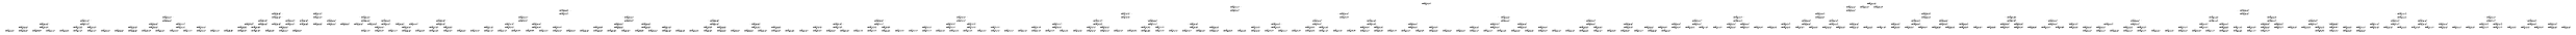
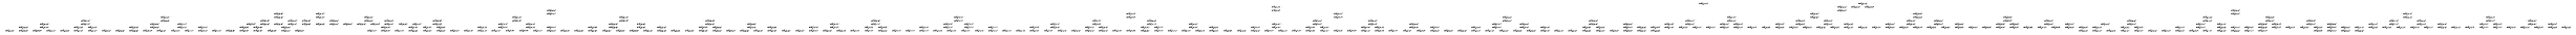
  digraph {
    n1 [label="Node{data=[5074, 5074]}"]
    n2 [label="Node{data=[2778, 2778]}"]
    n3 [label="Node{data=[7668, 7668]}"]
    n4 [label="Node{data=[2566, 2566]}"]
    n5 [label="Node{data=[2842, 2842]}"]
    n6 [label="Node{data=[5106, 5106]}"]
    n7 [label="Node{data=[8156, 8156]}"]
    n8 [label="Node{data=[2347, 2347]}"]
    n9 [label="Node{data=[2598, 2598]}"]
    n10 [label="Node{data=[2810, 2810]}"]
    n11 [label="Node{data=[4723, 4723]}"]
    n12 [label="Node{data=[2006, 2006]}"]
    n13 [label="Node{data=[2527, 2527]}"]
    n14 [label="Node{data=[2582, 2582]}"]
    n15 [label="Node{data=[2648, 2648]}"]
    n16 [label="Node{data=[1998, 1998]}"]
    n17 [label="Node{data=[2339, 2339]}"]
    n18 [label="Node{data=[2355, 2355]}"]
    n19 [label="Node{data=[2549, 2549]}"]
    n20 [label="Node{data=[1402, 1402]}"]
    n21 [label="Node{data=[2002, 2002]}"]
    n22 [label="Node{data=[2010, 2010]}"]
    n23 [label="Node{data=[2343, 2343]}"]
    n24 [label="Node{data=[1346, 1346]}"]
    n25 [label="Node{data=[1984, 1984]}"]
    n26 [label="Node{data=[2000, 2000]}"]
    n27 [label="Node{data=[2004, 2004]}"]
    n28 [label="Node{data=[1043, 1043]}"]
    n29 [label="Node{data=[1370, 1370]}"]
    n30 [label="Node{data=[1467, 1467]}"]
    n31 [label="Node{data=[1994, 1994]}"]
    n32 [label="Node{data=[1999, 1999]}"]
    n33 [label="Node{data=[2001, 2001]}"]
    n34 [label="Node{data=[2003, 2003]}"]
    n35 [label="Node{data=[2005, 2005]}"]
    n36 [label="Node{data=[2008, 2008]}"]
    n37 [label="Node{data=[2031, 2031]}"]
    n38 [label="Node{data=[2341, 2341]}"]
    n39 [label="Node{data=[2345, 2345]}"]
    n40 [label="Node{data=[2007, 2007]}"]
    n41 [label="Node{data=[2009, 2009]}"]
    n42 [label="Node{data=[2011, 2011]}"]
    n43 [label="Node{data=[2338, 2338]}"]
-   n44 [label="Node{data=[2340, 2340]}"]
    n45 [label="Node{data=[2342, 2342]}"]
    n46 [label="Node{data=[2344, 2344]}"]
    n47 [label="Node{data=[2346, 2346]}"]
    n48 [label="Node{data=[2351, 2351]}"]
    n49 [label="Node{data=[2523, 2523]}"]
    n50 [label="Node{data=[2531, 2531]}"]
    n51 [label="Node{data=[2562, 2562]}"]
    n52 [label="Node{data=[2349, 2349]}"]
    n53 [label="Node{data=[2353, 2353]}"]
    n54 [label="Node{data=[2486, 2486]}"]
    n55 [label="Node{data=[2525, 2525]}"]
    n56 [label="Node{data=[2348, 2348]}"]
    n57 [label="Node{data=[2350, 2350]}"]
    n58 [label="Node{data=[2352, 2352]}"]
    n59 [label="Node{data=[2354, 2354]}"]
    n60 [label="Node{data=[2356, 2356]}"]
    n61 [label="Node{data=[2521, 2521]}"]
    n62 [label="Node{data=[2524, 2524]}"]
    n63 [label="Node{data=[2526, 2526]}"]
    n64 [label="Node{data=[2529, 2529]}"]
    n65 [label="Node{data=[2533, 2533]}"]
    n66 [label="Node{data=[2560, 2560]}"]
    n67 [label="Node{data=[2564, 2564]}"]
    n68 [label="Node{data=[2528, 2528]}"]
    n69 [label="Node{data=[2530, 2530]}"]
    n70 [label="Node{data=[2532, 2532]}"]
    n71 [label="Node{data=[2534, 2534]}"]
    n72 [label="Node{data=[2559, 2559]}"]
    n73 [label="Node{data=[2561, 2561]}"]
    n74 [label="Node{data=[2563, 2563]}"]
    n75 [label="Node{data=[2565, 2565]}"]
    n76 [label="Node{data=[2590, 2590]}"]
    n77 [label="Node{data=[2640, 2640]}"]
    n78 [label="Node{data=[2656, 2656]}"]
    n79 [label="Node{data=[2574, 2574]}"]
    n80 [label="Node{data=[2570, 2570]}"]
    n81 [label="Node{data=[2578, 2578]}"]
    n82 [label="Node{data=[2586, 2586]}"]
    n83 [label="Node{data=[2594, 2594]}"]
    n84 [label="Node{data=[2568, 2568]}"]
    n85 [label="Node{data=[2572, 2572]}"]
    n86 [label="Node{data=[2576, 2576]}"]
    n87 [label="Node{data=[2580, 2580]}"]
    n88 [label="Node{data=[2567, 2567]}"]
    n89 [label="Node{data=[2569, 2569]}"]
    n90 [label="Node{data=[2571, 2571]}"]
    n91 [label="Node{data=[2573, 2573]}"]
    n92 [label="Node{data=[2575, 2575]}"]
    n93 [label="Node{data=[2577, 2577]}"]
    n94 [label="Node{data=[2579, 2579]}"]
    n95 [label="Node{data=[2581, 2581]}"]
    n96 [label="Node{data=[2588, 2588]}"]
    n97 [label="Node{data=[2592, 2592]}"]
    n98 [label="Node{data=[2596, 2596]}"]
    n99 [label="Node{data=[2584, 2584]}"]
    n100 [label="Node{data=[2583, 2583]}"]
    n101 [label="Node{data=[2585, 2585]}"]
    n102 [label="Node{data=[2587, 2587]}"]
    n103 [label="Node{data=[2589, 2589]}"]
    n104 [label="Node{data=[2591, 2591]}"]
    n105 [label="Node{data=[2593, 2593]}"]
    n106 [label="Node{data=[2595, 2595]}"]
    n107 [label="Node{data=[2597, 2597]}"]
    n108 [label="Node{data=[2636, 2636]}"]
    n109 [label="Node{data=[2644, 2644]}"]
    n110 [label="Node{data=[2652, 2652]}"]
    n111 [label="Node{data=[2774, 2774]}"]
    n112 [label="Node{data=[2600, 2600]}"]
    n113 [label="Node{data=[2638, 2638]}"]
    n114 [label="Node{data=[2642, 2642]}"]
    n115 [label="Node{data=[2646, 2646]}"]
    n116 [label="Node{data=[2599, 2599]}"]
    n117 [label="Node{data=[2617, 2617]}"]
    n118 [label="Node{data=[2637, 2637]}"]
    n119 [label="Node{data=[2639, 2639]}"]
    n120 [label="Node{data=[2641, 2641]}"]
    n121 [label="Node{data=[2643, 2643]}"]
    n122 [label="Node{data=[2645, 2645]}"]
    n123 [label="Node{data=[2647, 2647]}"]
    n124 [label="Node{data=[2650, 2650]}"]
    n125 [label="Node{data=[2654, 2654]}"]
    n126 [label="Node{data=[2757, 2757]}"]
    n127 [label="Node{data=[2776, 2776]}"]
    n128 [label="Node{data=[2649, 2649]}"]
    n129 [label="Node{data=[2651, 2651]}"]
    n130 [label="Node{data=[2653, 2653]}"]
    n131 [label="Node{data=[2655, 2655]}"]
    n132 [label="Node{data=[2715, 2715]}"]
    n133 [label="Node{data=[2773, 2773]}"]
    n134 [label="Node{data=[2775, 2775]}"]
    n135 [label="Node{data=[2777, 2777]}"]
    n136 [label="Node{data=[2794, 2794]}"]
    n137 [label="Node{data=[2826, 2826]}"]
    n138 [label="Node{data=[4705, 4705]}"]
    n139 [label="Node{data=[4739, 4739]}"]
    n140 [label="Node{data=[2786, 2786]}"]
    n141 [label="Node{data=[2802, 2802]}"]
    n142 [label="Node{data=[2818, 2818]}"]
    n143 [label="Node{data=[2834, 2834]}"]
    n144 [label="Node{data=[2782, 2782]}"]
    n145 [label="Node{data=[2790, 2790]}"]
    n146 [label="Node{data=[2798, 2798]}"]
    n147 [label="Node{data=[2806, 2806]}"]
    n148 [label="Node{data=[2780, 2780]}"]
    n149 [label="Node{data=[2784, 2784]}"]
    n150 [label="Node{data=[2788, 2788]}"]
    n151 [label="Node{data=[2792, 2792]}"]
    n152 [label="Node{data=[2779, 2779]}"]
    n153 [label="Node{data=[2781, 2781]}"]
    n154 [label="Node{data=[2783, 2783]}"]
    n155 [label="Node{data=[2785, 2785]}"]
    n156 [label="Node{data=[2787, 2787]}"]
    n157 [label="Node{data=[2789, 2789]}"]
    n158 [label="Node{data=[2791, 2791]}"]
    n159 [label="Node{data=[2793, 2793]}"]
    n160 [label="Node{data=[2796, 2796]}"]
    n161 [label="Node{data=[2800, 2800]}"]
    n162 [label="Node{data=[2804, 2804]}"]
    n163 [label="Node{data=[2808, 2808]}"]
    n164 [label="Node{data=[2795, 2795]}"]
    n165 [label="Node{data=[2797, 2797]}"]
    n166 [label="Node{data=[2799, 2799]}"]
    n167 [label="Node{data=[2801, 2801]}"]
    n168 [label="Node{data=[2803, 2803]}"]
    n169 [label="Node{data=[2805, 2805]}"]
    n170 [label="Node{data=[2807, 2807]}"]
    n171 [label="Node{data=[2809, 2809]}"]
    n172 [label="Node{data=[2814, 2814]}"]
    n173 [label="Node{data=[2822, 2822]}"]
    n174 [label="Node{data=[2830, 2830]}"]
    n175 [label="Node{data=[2838, 2838]}"]
    n176 [label="Node{data=[2812, 2812]}"]
    n177 [label="Node{data=[2816, 2816]}"]
    n178 [label="Node{data=[2820, 2820]}"]
    n179 [label="Node{data=[2824, 2824]}"]
    n180 [label="Node{data=[2811, 2811]}"]
    n181 [label="Node{data=[2813, 2813]}"]
    n182 [label="Node{data=[2815, 2815]}"]
    n183 [label="Node{data=[2817, 2817]}"]
    n184 [label="Node{data=[2819, 2819]}"]
    n185 [label="Node{data=[2821, 2821]}"]
    n186 [label="Node{data=[2823, 2823]}"]
    n187 [label="Node{data=[2825, 2825]}"]
    n188 [label="Node{data=[2828, 2828]}"]
    n189 [label="Node{data=[2832, 2832]}"]
    n190 [label="Node{data=[2836, 2836]}"]
    n191 [label="Node{data=[2840, 2840]}"]
    n192 [label="Node{data=[2827, 2827]}"]
    n193 [label="Node{data=[2829, 2829]}"]
    n194 [label="Node{data=[2831, 2831]}"]
    n195 [label="Node{data=[2833, 2833]}"]
    n196 [label="Node{data=[2835, 2835]}"]
    n197 [label="Node{data=[2837, 2837]}"]
    n198 [label="Node{data=[2839, 2839]}"]
-   n199 [label="Node{data=[2841, 2841]}"]
    n200 [label="Node{data=[4653, 4653]}"]
    n201 [label="Node{data=[4715, 4715]}"]
    n202 [label="Node{data=[4731, 4731]}"]
    n203 [label="Node{data=[5066, 5066]}"]
    n204 [label="Node{data=[2921, 2921]}"]
    n205 [label="Node{data=[4701, 4701]}"]
    n206 [label="Node{data=[4709, 4709]}"]
    n207 [label="Node{data=[4719, 4719]}"]
    n208 [label="Node{data=[2844, 2844]}"]
    n209 [label="Node{data=[4196, 4196]}"]
    n210 [label="Node{data=[4699, 4699]}"]
    n211 [label="Node{data=[4703, 4703]}"]
    n212 [label="Node{data=[2843, 2843]}"]
    n213 [label="Node{data=[2845, 2845]}"]
    n214 [label="Node{data=[3807, 3807]}"]
    n215 [label="Node{data=[4541, 4541]}"]
    n216 [label="Node{data=[4686, 4686]}"]
    n217 [label="Node{data=[4700, 4700]}"]
    n218 [label="Node{data=[4702, 4702]}"]
    n219 [label="Node{data=[4704, 4704]}"]
    n220 [label="Node{data=[4707, 4707]}"]
    n221 [label="Node{data=[4713, 4713]}"]
    n222 [label="Node{data=[4717, 4717]}"]
    n223 [label="Node{data=[4721, 4721]}"]
    n224 [label="Node{data=[4706, 4706]}"]
    n225 [label="Node{data=[4708, 4708]}"]
    n226 [label="Node{data=[4710, 4710]}"]
    n227 [label="Node{data=[4714, 4714]}"]
    n228 [label="Node{data=[4716, 4716]}"]
    n229 [label="Node{data=[4718, 4718]}"]
    n230 [label="Node{data=[4720, 4720]}"]
    n231 [label="Node{data=[4722, 4722]}"]
    n232 [label="Node{data=[4727, 4727]}"]
    n233 [label="Node{data=[4735, 4735]}"]
    n234 [label="Node{data=[4778, 4778]}"]
    n235 [label="Node{data=[5070, 5070]}"]
    n236 [label="Node{data=[4725, 4725]}"]
    n237 [label="Node{data=[4729, 4729]}"]
    n238 [label="Node{data=[4733, 4733]}"]
    n239 [label="Node{data=[4737, 4737]}"]
    n240 [label="Node{data=[4724, 4724]}"]
    n241 [label="Node{data=[4726, 4726]}"]
    n242 [label="Node{data=[4728, 4728]}"]
    n243 [label="Node{data=[4730, 4730]}"]
    n244 [label="Node{data=[4732, 4732]}"]
    n245 [label="Node{data=[4734, 4734]}"]
    n246 [label="Node{data=[4736, 4736]}"]
    n247 [label="Node{data=[4738, 4738]}"]
    n248 [label="Node{data=[4741, 4741]}"]
    n249 [label="Node{data=[4976, 4976]}"]
    n250 [label="Node{data=[5068, 5068]}"]
    n251 [label="Node{data=[5072, 5072]}"]
    n252 [label="Node{data=[4740, 4740]}"]
    n253 [label="Node{data=[4761, 4761]}"]
    n254 [label="Node{data=[4946, 4946]}"]
    n255 [label="Node{data=[5056, 5056]}"]
    n256 [label="Node{data=[5067, 5067]}"]
    n257 [label="Node{data=[5069, 5069]}"]
    n258 [label="Node{data=[5071, 5071]}"]
    n259 [label="Node{data=[5073, 5073]}"]
    n260 [label="Node{data=[5090, 5090]}"]
    n261 [label="Node{data=[5122, 5122]}"]
    n262 [label="Node{data=[7715, 7715]}"]
    n263 [label="Node{data=[8837, 8837]}"]
    n264 [label="Node{data=[5082, 5082]}"]
    n265 [label="Node{data=[5098, 5098]}"]
    n266 [label="Node{data=[5114, 5114]}"]
    n267 [label="Node{data=[5234, 5234]}"]
    n268 [label="Node{data=[5078, 5078]}"]
    n269 [label="Node{data=[5086, 5086]}"]
    n270 [label="Node{data=[5094, 5094]}"]
    n271 [label="Node{data=[5102, 5102]}"]
    n272 [label="Node{data=[5076, 5076]}"]
    n273 [label="Node{data=[5080, 5080]}"]
    n274 [label="Node{data=[5084, 5084]}"]
    n275 [label="Node{data=[5088, 5088]}"]
    n276 [label="Node{data=[5075, 5075]}"]
    n277 [label="Node{data=[5077, 5077]}"]
    n278 [label="Node{data=[5079, 5079]}"]
    n279 [label="Node{data=[5081, 5081]}"]
    n280 [label="Node{data=[5083, 5083]}"]
    n281 [label="Node{data=[5085, 5085]}"]
    n282 [label="Node{data=[5087, 5087]}"]
    n283 [label="Node{data=[5089, 5089]}"]
    n284 [label="Node{data=[5092, 5092]}"]
    n285 [label="Node{data=[5096, 5096]}"]
    n286 [label="Node{data=[5100, 5100]}"]
    n287 [label="Node{data=[5104, 5104]}"]
    n288 [label="Node{data=[5091, 5091]}"]
    n289 [label="Node{data=[5093, 5093]}"]
    n290 [label="Node{data=[5095, 5095]}"]
    n291 [label="Node{data=[5097, 5097]}"]
    n292 [label="Node{data=[5099, 5099]}"]
    n293 [label="Node{data=[5101, 5101]}"]
    n294 [label="Node{data=[5103, 5103]}"]
    n295 [label="Node{data=[5105, 5105]}"]
    n296 [label="Node{data=[5110, 5110]}"]
    n297 [label="Node{data=[5118, 5118]}"]
    n298 [label="Node{data=[5126, 5126]}"]
    n299 [label="Node{data=[7664, 7664]}"]
    n300 [label="Node{data=[5108, 5108]}"]
    n301 [label="Node{data=[5112, 5112]}"]
    n302 [label="Node{data=[5116, 5116]}"]
    n303 [label="Node{data=[5120, 5120]}"]
    n304 [label="Node{data=[5107, 5107]}"]
    n305 [label="Node{data=[5109, 5109]}"]
    n306 [label="Node{data=[5111, 5111]}"]
    n307 [label="Node{data=[5113, 5113]}"]
    n308 [label="Node{data=[5115, 5115]}"]
    n309 [label="Node{data=[5117, 5117]}"]
    n310 [label="Node{data=[5119, 5119]}"]
    n311 [label="Node{data=[5121, 5121]}"]
    n312 [label="Node{data=[5124, 5124]}"]
    n313 [label="Node{data=[5183, 5183]}"]
    n314 [label="Node{data=[7616, 7616]}"]
    n315 [label="Node{data=[7666, 7666]}"]
    n316 [label="Node{data=[5123, 5123]}"]
    n317 [label="Node{data=[5125, 5125]}"]
    n318 [label="Node{data=[5182, 5182]}"]
    n319 [label="Node{data=[5184, 5184]}"]
    n320 [label="Node{data=[5488, 5488]}"]
    n321 [label="Node{data=[7663, 7663]}"]
    n322 [label="Node{data=[7665, 7665]}"]
    n323 [label="Node{data=[7667, 7667]}"]
    n324 [label="Node{data=[7676, 7676]}"]
    n325 [label="Node{data=[8148, 8148]}"]
    n326 [label="Node{data=[8768, 8768]}"]
    n327 [label="Node{data=[8845, 8845]}"]
    n328 [label="Node{data=[7672, 7672]}"]
    n329 [label="Node{data=[7680, 7680]}"]
    n330 [label="Node{data=[8144, 8144]}"]
    n331 [label="Node{data=[8152, 8152]}"]
    n332 [label="Node{data=[7670, 7670]}"]
    n333 [label="Node{data=[7674, 7674]}"]
    n334 [label="Node{data=[7678, 7678]}"]
    n335 [label="Node{data=[7682, 7682]}"]
    n336 [label="Node{data=[7669, 7669]}"]
    n337 [label="Node{data=[7671, 7671]}"]
    n338 [label="Node{data=[7673, 7673]}"]
    n339 [label="Node{data=[7675, 7675]}"]
    n340 [label="Node{data=[7677, 7677]}"]
    n341 [label="Node{data=[7679, 7679]}"]
    n342 [label="Node{data=[7681, 7681]}"]
    n343 [label="Node{data=[7683, 7683]}"]
    n344 [label="Node{data=[8142, 8142]}"]
    n345 [label="Node{data=[8146, 8146]}"]
    n346 [label="Node{data=[8150, 8150]}"]
    n347 [label="Node{data=[8154, 8154]}"]
    n348 [label="Node{data=[8141, 8141]}"]
    n349 [label="Node{data=[8143, 8143]}"]
    n350 [label="Node{data=[8145, 8145]}"]
    n351 [label="Node{data=[8147, 8147]}"]
    n352 [label="Node{data=[8149, 8149]}"]
    n353 [label="Node{data=[8151, 8151]}"]
    n354 [label="Node{data=[8153, 8153]}"]
    n355 [label="Node{data=[8155, 8155]}"]
    n356 [label="Node{data=[8388, 8388]}"]
    n357 [label="Node{data=[8776, 8776]}"]
    n358 [label="Node{data=[8841, 8841]}"]
    n359 [label="Node{data=[8849, 8849]}"]
    n360 [label="Node{data=[8160, 8160]}"]
    n361 [label="Node{data=[8764, 8764]}"]
    n362 [label="Node{data=[8772, 8772]}"]
    n363 [label="Node{data=[8780, 8780]}"]
    n364 [label="Node{data=[8162, 8162]}"]
    n365 [label="Node{data=[8161, 8161]}"]
    n366 [label="Node{data=[8434, 8434]}"]
    n367 [label="Node{data=[8766, 8766]}"]
    n368 [label="Node{data=[8158, 8158]}"]
    n369 [label="Node{data=[8157, 8157]}"]
    n370 [label="Node{data=[8159, 8159]}"]
    n371 [label="Node{data=[8216, 8216]}"]
    n372 [label="Node{data=[8407, 8407]}"]
    n373 [label="Node{data=[8462, 8462]}"]
    n374 [label="Node{data=[8765, 8765]}"]
    n375 [label="Node{data=[8767, 8767]}"]
    n376 [label="Node{data=[8770, 8770]}"]
    n377 [label="Node{data=[8774, 8774]}"]
    n378 [label="Node{data=[8778, 8778]}"]
    n379 [label="Node{data=[8835, 8835]}"]
    n380 [label="Node{data=[8769, 8769]}"]
    n381 [label="Node{data=[8771, 8771]}"]
    n382 [label="Node{data=[8773, 8773]}"]
    n383 [label="Node{data=[8775, 8775]}"]
    n384 [label="Node{data=[8777, 8777]}"]
    n385 [label="Node{data=[8779, 8779]}"]
    n386 [label="Node{data=[8834, 8834]}"]
    n387 [label="Node{data=[8836, 8836]}"]
    n388 [label="Node{data=[8839, 8839]}"]
    n389 [label="Node{data=[8843, 8843]}"]
    n390 [label="Node{data=[8847, 8847]}"]
    n391 [label="Node{data=[8935, 8935]}"]
    n392 [label="Node{data=[8838, 8838]}"]
    n393 [label="Node{data=[8840, 8840]}"]
    n394 [label="Node{data=[8842, 8842]}"]
    n395 [label="Node{data=[8844, 8844]}"]
    n396 [label="Node{data=[8846, 8846]}"]
    n397 [label="Node{data=[8848, 8848]}"]
    n398 [label="Node{data=[8851, 8851]}"]
    n399 [label="Node{data=[9091, 9091]}"]
    n400 [label="Node{data=[8850, 8850]}"]
    n401 [label="Node{data=[8852, 8852]}"]
    n402 [label="Node{data=[8998, 8998]}"]
    n403 [label="Node{data=[9116, 9116]}"]
    n1 -> n2
    n1 -> n3
    n2 -> n4
    n2 -> n5
    n3 -> n6
    n3 -> n7
    n4 -> n8
    n4 -> n9
    n5 -> n10
    n5 -> n11
    n6 -> n260
    n6 -> n261
    n7 -> n262
    n7 -> n263
    n8 -> n12
    n8 -> n13
    n9 -> n14
    n9 -> n15
    n10 -> n136
    n10 -> n137
    n11 -> n138
    n11 -> n139
    n12 -> n16
    n12 -> n17
    n13 -> n18
    n13 -> n19
    n14 -> n76
    n15 -> n77
    n15 -> n78
    n16 -> n20
    n16 -> n21
    n17 -> n22
    n17 -> n23
    n18 -> n48
    n18 -> n49
    n19 -> n50
    n19 -> n51
    n20 -> n24
    n20 -> n25
    n21 -> n26
    n21 -> n27
    n22 -> n36
    n22 -> n37
    n23 -> n38
    n23 -> n39
    n24 -> n28
    n24 -> n29
    n25 -> n30
    n25 -> n31
    n26 -> n32
    n26 -> n33
    n27 -> n34
    n27 -> n35
    n36 -> n40
    n36 -> n41
    n37 -> n42
    n37 -> n43
-   n38 -> n44
    n38 -> n45
    n39 -> n46
    n39 -> n47
    n48 -> n52
    n48 -> n53
    n49 -> n54
    n49 -> n55
    n50 -> n64
    n50 -> n65
    n51 -> n66
    n51 -> n67
    n52 -> n56
    n52 -> n57
    n53 -> n58
    n53 -> n59
    n54 -> n60
    n54 -> n61
    n55 -> n62
    n55 -> n63
    n64 -> n68
    n64 -> n69
    n65 -> n70
    n65 -> n71
    n66 -> n72
    n66 -> n73
    n67 -> n74
    n67 -> n75
    n76 -> n82
    n76 -> n83
    n77 -> n108
    n77 -> n109
    n78 -> n110
    n78 -> n111
    n79 -> n14
    n79 -> n80
    n79 -> n81
    n80 -> n84
    n80 -> n85
    n81 -> n86
    n81 -> n87
    n82 -> n96
    n83 -> n97
    n83 -> n98
    n84 -> n88
    n84 -> n89
    n85 -> n90
    n85 -> n91
    n86 -> n92
    n86 -> n93
    n87 -> n94
    n87 -> n95
    n96 -> n102
    n96 -> n103
    n97 -> n104
    n97 -> n105
    n98 -> n106
    n98 -> n107
    n99 -> n82
    n99 -> n100
    n99 -> n101
    n108 -> n112
    n108 -> n113
    n109 -> n114
    n109 -> n115
    n110 -> n124
    n110 -> n125
    n111 -> n126
    n111 -> n127
    n112 -> n116
    n112 -> n117
    n113 -> n118
    n113 -> n119
    n114 -> n120
    n114 -> n121
    n115 -> n122
    n115 -> n123
    n124 -> n128
    n124 -> n129
    n125 -> n130
    n125 -> n131
    n126 -> n132
    n126 -> n133
    n127 -> n134
    n127 -> n135
    n136 -> n140
    n136 -> n141
    n137 -> n142
    n137 -> n143
    n138 -> n200
    n138 -> n201
    n139 -> n202
    n139 -> n203
    n140 -> n144
    n140 -> n145
    n141 -> n146
    n141 -> n147
    n142 -> n172
    n142 -> n173
    n143 -> n174
    n143 -> n175
    n144 -> n148
    n144 -> n149
    n145 -> n150
    n145 -> n151
    n146 -> n160
    n146 -> n161
    n147 -> n162
    n147 -> n163
    n148 -> n152
    n148 -> n153
    n149 -> n154
    n149 -> n155
    n150 -> n156
    n150 -> n157
    n151 -> n158
    n151 -> n159
    n160 -> n164
    n160 -> n165
    n161 -> n166
    n161 -> n167
    n162 -> n168
    n162 -> n169
    n163 -> n170
    n163 -> n171
    n172 -> n176
    n172 -> n177
    n173 -> n178
    n173 -> n179
    n174 -> n188
    n174 -> n189
    n175 -> n190
    n175 -> n191
    n176 -> n180
    n176 -> n181
    n177 -> n182
    n177 -> n183
    n178 -> n184
    n178 -> n185
    n179 -> n186
    n179 -> n187
    n188 -> n192
    n188 -> n193
    n189 -> n194
    n189 -> n195
    n190 -> n196
    n190 -> n197
    n191 -> n198
-   n191 -> n199
    n200 -> n204
    n200 -> n205
    n201 -> n206
    n201 -> n207
    n202 -> n232
    n202 -> n233
    n203 -> n234
    n203 -> n235
    n204 -> n208
    n204 -> n209
    n205 -> n210
    n205 -> n211
    n206 -> n220
    n206 -> n221
    n207 -> n222
    n207 -> n223
    n208 -> n212
    n208 -> n213
    n209 -> n214
    n209 -> n215
    n210 -> n216
    n210 -> n217
    n211 -> n218
    n211 -> n219
    n220 -> n224
    n220 -> n225
    n221 -> n226
    n221 -> n227
    n222 -> n228
    n222 -> n229
    n223 -> n230
    n223 -> n231
    n232 -> n236
    n232 -> n237
    n233 -> n238
    n233 -> n239
    n234 -> n248
    n234 -> n249
    n235 -> n250
    n235 -> n251
    n236 -> n240
    n236 -> n241
    n237 -> n242
    n237 -> n243
    n238 -> n244
    n238 -> n245
    n239 -> n246
    n239 -> n247
    n248 -> n252
    n248 -> n253
    n249 -> n254
    n249 -> n255
    n250 -> n256
    n250 -> n257
    n251 -> n258
    n251 -> n259
    n260 -> n264
    n260 -> n265
    n261 -> n266
    n261 -> n267
    n262 -> n324
    n262 -> n325
    n263 -> n326
    n263 -> n327
    n264 -> n268
    n264 -> n269
    n265 -> n270
    n265 -> n271
    n266 -> n296
    n266 -> n297
    n267 -> n298
    n267 -> n299
    n268 -> n272
    n268 -> n273
    n269 -> n274
    n269 -> n275
    n270 -> n284
    n270 -> n285
    n271 -> n286
    n271 -> n287
    n272 -> n276
    n272 -> n277
    n273 -> n278
    n273 -> n279
    n274 -> n280
    n274 -> n281
    n275 -> n282
    n275 -> n283
    n284 -> n288
    n284 -> n289
    n285 -> n290
    n285 -> n291
    n286 -> n292
    n286 -> n293
    n287 -> n294
    n287 -> n295
    n296 -> n300
    n296 -> n301
    n297 -> n302
    n297 -> n303
    n298 -> n312
    n298 -> n313
    n299 -> n314
    n299 -> n315
    n300 -> n304
    n300 -> n305
    n301 -> n306
    n301 -> n307
    n302 -> n308
    n302 -> n309
    n303 -> n310
    n303 -> n311
    n312 -> n316
    n312 -> n317
    n313 -> n318
    n313 -> n319
    n314 -> n320
    n314 -> n321
    n315 -> n322
    n315 -> n323
    n324 -> n328
    n324 -> n329
    n325 -> n330
    n325 -> n331
    n326 -> n356
    n326 -> n357
    n327 -> n358
    n327 -> n359
    n328 -> n332
    n328 -> n333
    n329 -> n334
    n329 -> n335
    n330 -> n344
    n330 -> n345
    n331 -> n346
    n331 -> n347
    n332 -> n336
    n332 -> n337
    n333 -> n338
    n333 -> n339
    n334 -> n340
    n334 -> n341
    n335 -> n342
    n335 -> n343
    n344 -> n348
    n344 -> n349
    n345 -> n350
    n345 -> n351
    n346 -> n352
    n346 -> n353
    n347 -> n354
    n347 -> n355
    n356 -> n360
    n356 -> n361
    n357 -> n362
    n357 -> n363
    n358 -> n388
    n358 -> n389
    n359 -> n390
    n359 -> n391
    n360 -> n364
    n360 -> n365
    n361 -> n366
    n361 -> n367
    n362 -> n376
    n362 -> n377
    n363 -> n378
    n363 -> n379
    n364 -> n365
    n364 -> n371
    n366 -> n372
    n366 -> n373
    n367 -> n374
    n367 -> n375
    n368 -> n369
    n368 -> n370
    n376 -> n380
    n376 -> n381
    n377 -> n382
    n377 -> n383
    n378 -> n384
    n378 -> n385
    n379 -> n386
    n379 -> n387
    n388 -> n392
    n388 -> n393
    n389 -> n394
    n389 -> n395
    n390 -> n396
    n390 -> n397
    n391 -> n398
    n391 -> n399
    n398 -> n400
    n398 -> n401
    n399 -> n402
    n399 -> n403
  }
